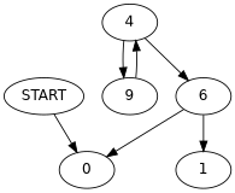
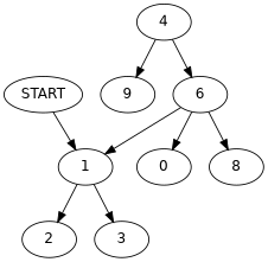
  digraph {
    fontname="DejaVu Sans"
    node [fontname="DejaVu Sans"]
    edge [fontname="DejaVu Sans"]
    n1 [label=START]
    1
+   2
+   3
    n5 [label=9]
    4
    6
    n8 [label=0]
-   n1 -> n8
-   n5 -> 4
+   8
+   n1 -> 1
+   1 -> 2
+   1 -> 3
    4 -> n5
    4 -> 6
    6 -> 1
    6 -> n8
+   6 -> 8
  }
